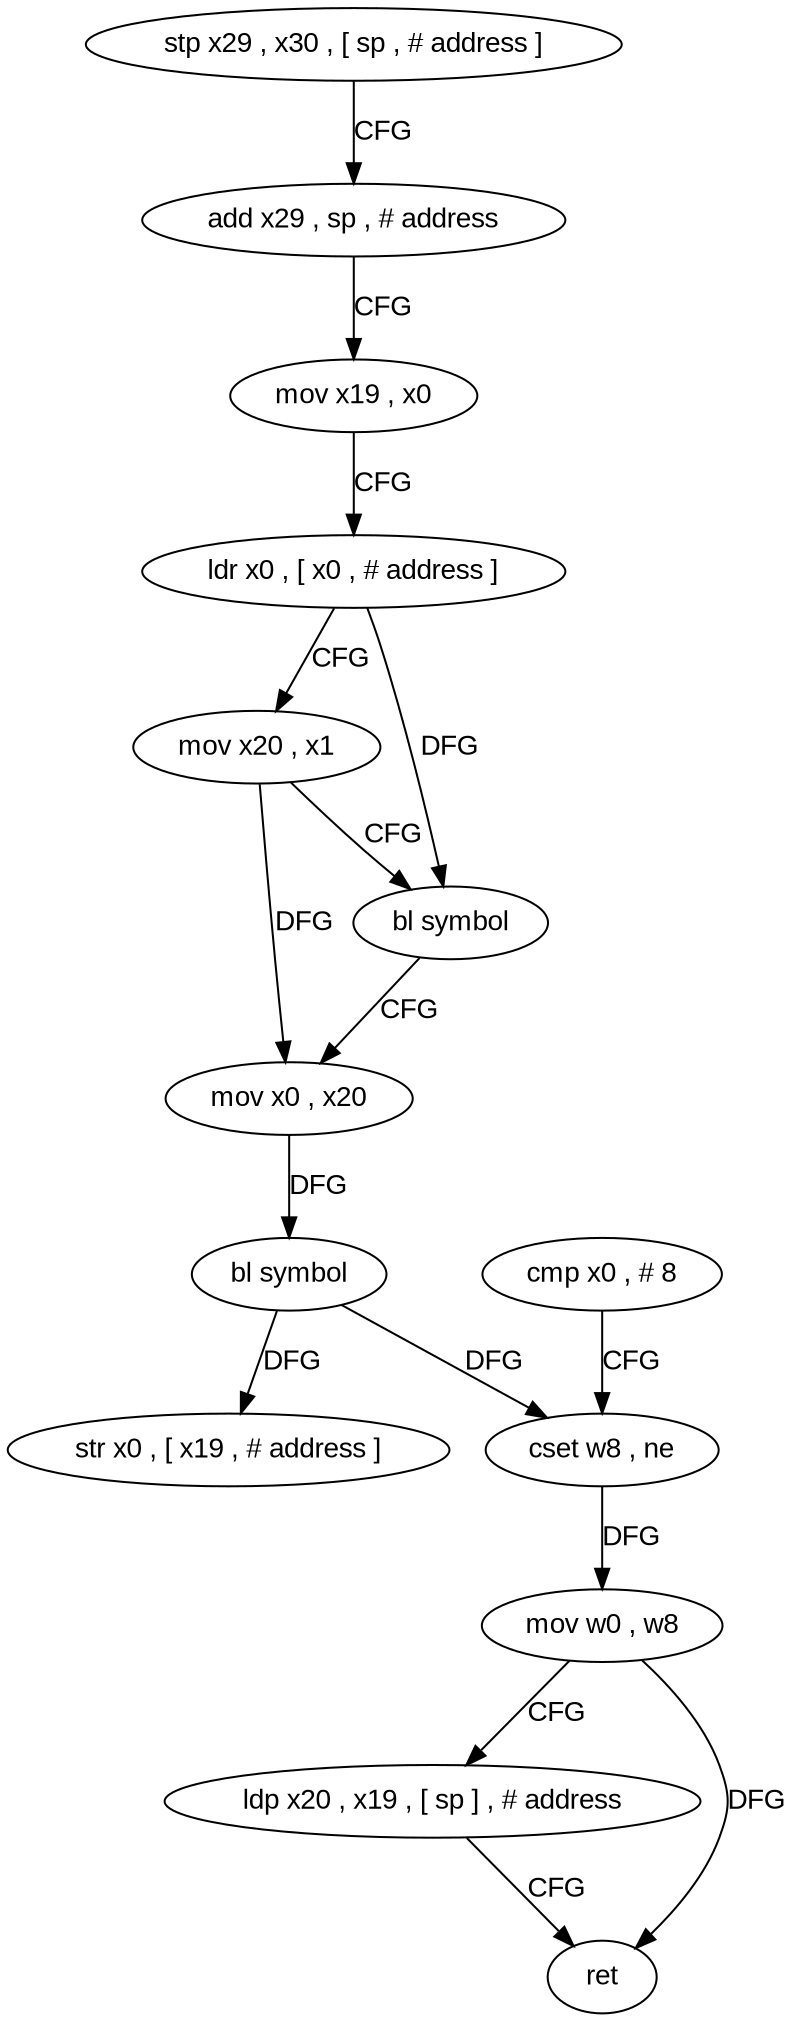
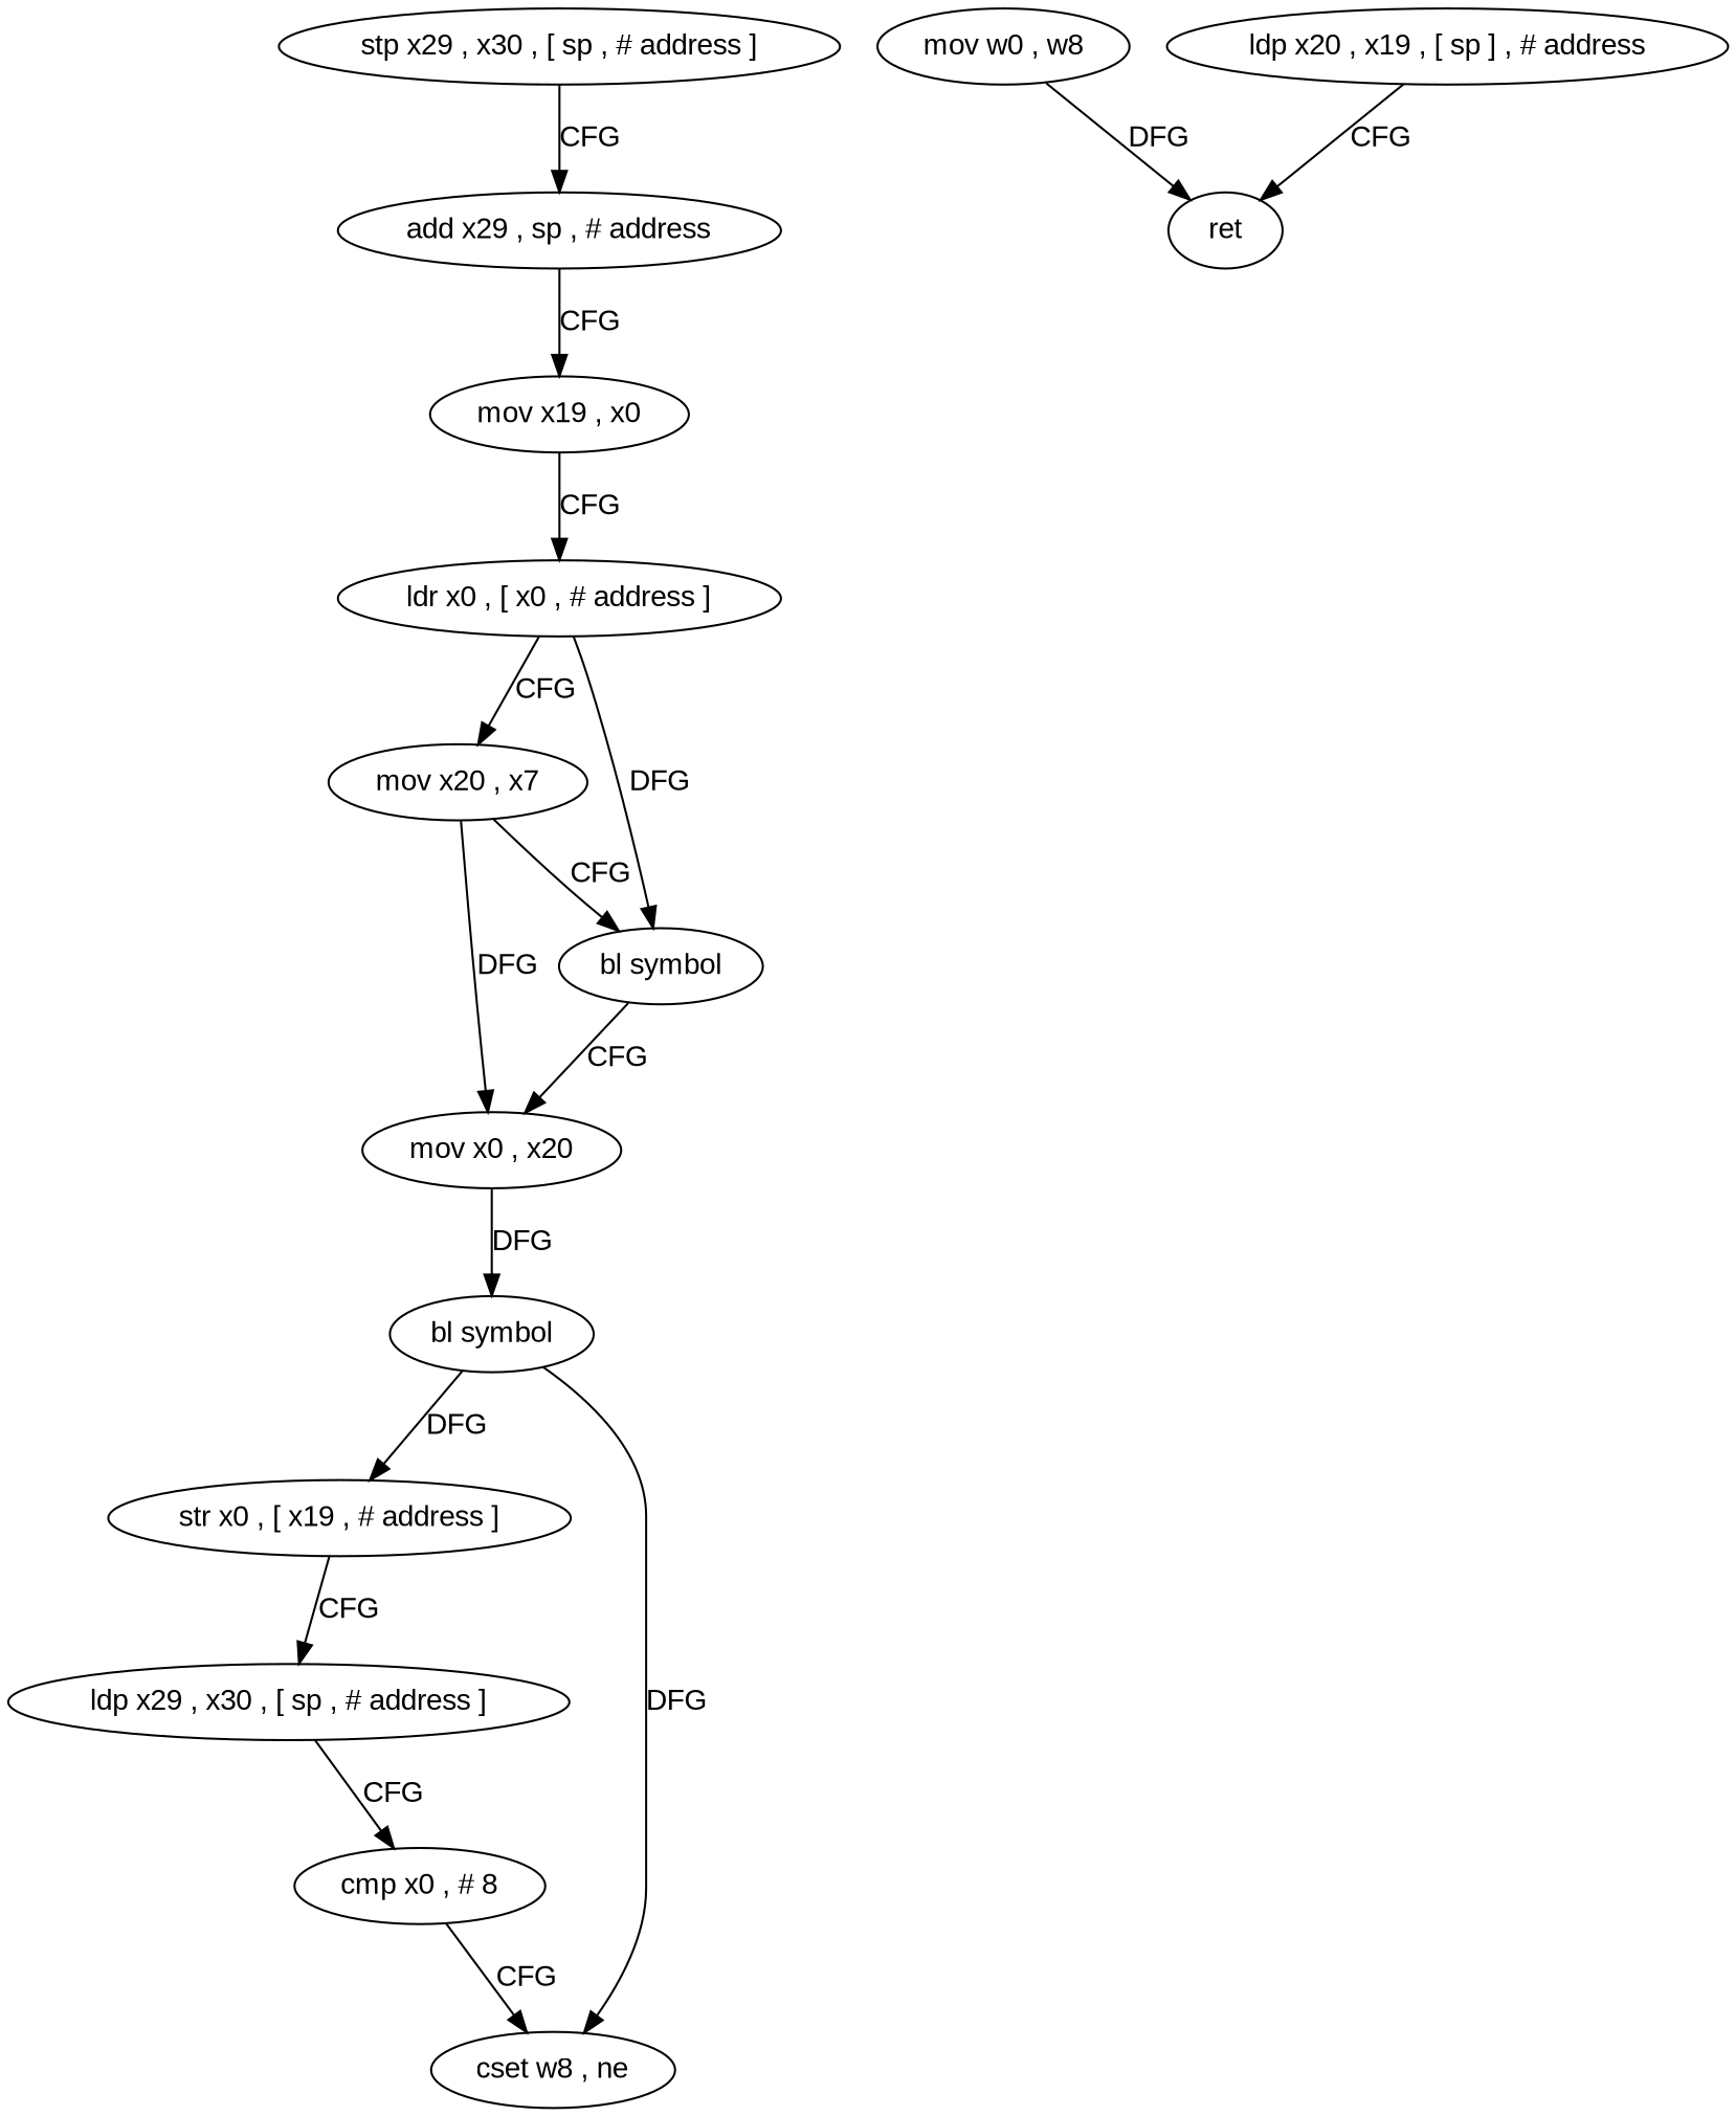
  digraph {
    fontname="Liberation Sans"
    node [fontname="Liberation Sans"]
    edge [fontname="Liberation Sans"]
    n1 [label="stp x29 , x30 , [ sp , # address ]"]
    n2 [label="add x29 , sp , # address"]
    n3 [label="mov x19 , x0"]
    n4 [label="ldr x0 , [ x0 , # address ]"]
-   n5 [label="mov x20 , x1"]
+   n5 [label="mov x20 , x7"]
    n6 [label="bl symbol"]
    n7 [label="str x0 , [ x19 , # address ]"]
+   n8 [label="ldp x29 , x30 , [ sp , # address ]"]
    n9 [label="mov x0 , x20"]
    n10 [label="bl symbol"]
    n11 [label="cset w8 , ne"]
    n12 [label="mov w0 , w8"]
    n13 [label="cmp x0 , # 8"]
    n14 [label="ldp x20 , x19 , [ sp ] , # address"]
    n15 [label=ret]
    n1 -> n2 [label=CFG]
    n2 -> n3 [label=CFG]
    n3 -> n4 [label=CFG]
    n4 -> n5 [label=CFG]
    n4 -> n6 [label=DFG]
    n5 -> n6 [label=CFG]
    n5 -> n9 [label=DFG]
    n6 -> n9 [label=CFG]
+   n7 -> n8 [label=CFG]
+   n8 -> n13 [label=CFG]
    n9 -> n10 [label=DFG]
    n10 -> n7 [label=DFG]
    n10 -> n11 [label=DFG]
-   n11 -> n12 [label=DFG]
-   n12 -> n14 [label=CFG]
    n12 -> n15 [label=DFG]
    n13 -> n11 [label=CFG]
    n14 -> n15 [label=CFG]
  }
